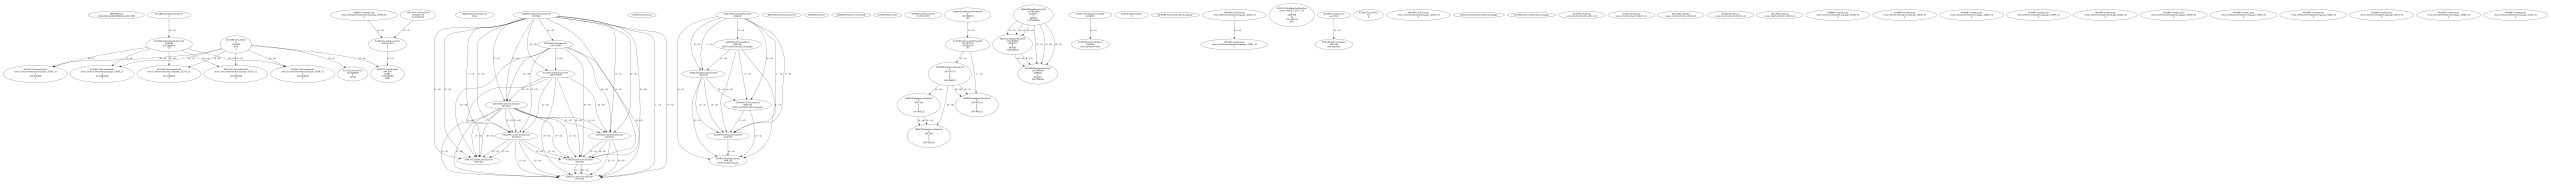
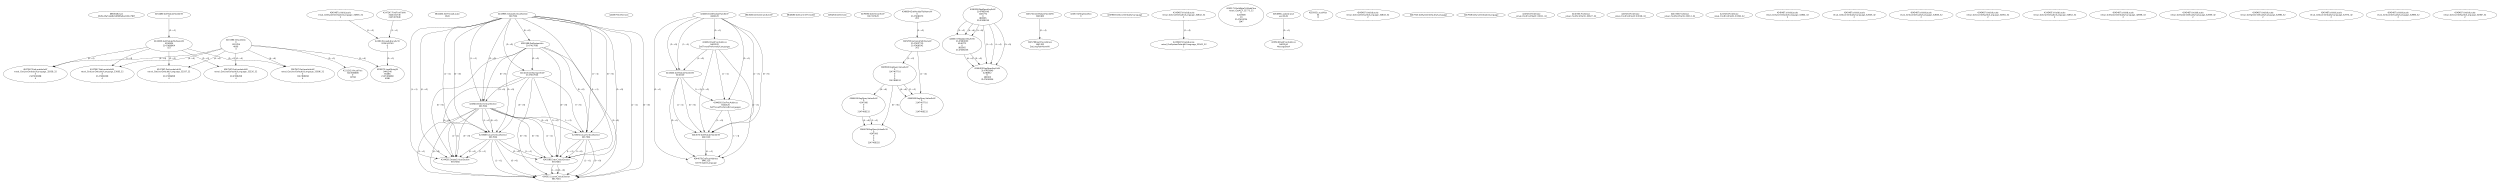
  digraph {
    fontname=Nunito
    node [fontname=Nunito]
    edge [fontname=Nunito]
    n1 [label="6850628.main\n0020a15e51eb8c04296fe6a4132c7987"]
    n2 [label="4254480.GetModuleHandleW\n0"]
    n3 [label="4243306.GetModuleFileNameW\n4194304\n2147408904\n522"]
    n4 [label="4247567.GetLocaleInfoW\nretval_GetUserDefaultUILanguage_33095_32\n3\n2147408268\n4"]
    n5 [label="4247567.GetLocaleInfoW\nretval_GetUserDefaultUILanguage_32937_32\n3\n2147408268\n4"]
    n6 [label="4247567.GetLocaleInfoW\nretval_GetUserDefaultUILanguage_32938_32\n3\n2147408268\n4"]
    n7 [label="4247567.GetLocaleInfoW\nretval_GetUserDefaultUILanguage_33096_32\n3\n2147408268\n4"]
    n8 [label="4247567.GetLocaleInfoW\nretval_GetUserDefaultUILanguage_33226_32\n3\n2147408268\n4"]
    n9 [label="6844434.SetThreadLocale\n1024"]
    n10 [label="4243965.InitializeCriticalSection\n6917004"]
    n11 [label="4250188.GetSystemInfo\n2147417660"]
    n12 [label="4214413.GetStartupInfoW\n2147417624"]
    n13 [label="4245418.EnterCriticalSection\n6917004"]
    n14 [label="4245469.LeaveCriticalSection\n6917004"]
    n15 [label="4244205.DeleteCriticalSection\n6917004"]
    n16 [label="4245454.LeaveCriticalSection\n6917004"]
    n17 [label="4245580.EnterCriticalSection\n6917004"]
    n18 [label="4245621.LeaveCriticalSection\n6917004"]
    n19 [label="4243979.GetVersion\n"]
    n20 [label="4244018.GetModuleHandleW\n4244120"]
    n21 [label="4244024.GetProcAddress\n9441320\nGetThreadPreferredUILanguages"]
    n22 [label="4244044.GetModuleHandleW\n4244120"]
    n23 [label="4244050.GetProcAddress\n9441320\nSetThreadPreferredUILanguages"]
    n24 [label="4244070.GetModuleHandleW\n4243120"]
    n25 [label="4244076.GetProcAddress\n9441320\nGetThreadUILanguage"]
    n26 [label="6844540.GetCommandLineW\n"]
-   n27 [label="6844560.GetACP\n"]
    n28 [label="6844580.GetCurrentThreadId\n"]
    n29 [label="4250204.GetVersion\n"]
    n30 [label="4276690.GetVersionExW\n2147417420"]
    n31 [label="4248064.GetModuleFileNameW\n0\n2147408370\n261"]
    n32 [label="4245785.GetLongPathNameW\n2147407710\n2147406542\n261"]
    n33 [label="4246556.RegQueryValueExW\n0\n2147407710\n0\n0\n0\n2147408232"]
    n34 [label="4246599.RegQueryValueExW\n0\n2147407710\n0\n0\n0\n2147408232"]
    n35 [label="4215383.VirtualAlloc\n0\n1310704\n4096\n4"]
    n36 [label="4221262.VirtualFree\n3223060480\n0\n32768"]
    n37 [label="4250073.LoadStringW\n9441340\n65485\n2147409468\n4096"]
    n38 [label="4246338.RegOpenKeyExW\n2147483649\n4246772\n0\n983065\n2147408236"]
    n39 [label="4246372.RegOpenKeyExW\n2147483650\n4246772\n0\n983065\n2147408236"]
    n40 [label="4246402.RegOpenKeyExW\n2147483649\n4246832\n0\n983065\n2147408236"]
    n41 [label="4245741.GetModuleHandleW\n4246160"]
    n42 [label="4245758.GetProcAddress\n9441320\nGetLongPathNameW"]
    n43 [label="4246635.RegQueryValueExW\n0\n4247000\n0\n0\n0\n2147408232"]
    n44 [label="4246676.RegQueryValueExW\n0\n4247000\n0\n0\n0\n2147408232"]
    n45 [label="4246722.RegCloseKey\n0"]
    n46 [label="4247883.GetUserDefaultUILanguage\n"]
    n47 [label="4245487.IsValidLocale\nretval_GetUserDefaultUILanguage_32842_32\n2"]
    n48 [label="4245487.IsValidLocale\nretval_GetSystemDefaultUILanguage_32941_32\n2"]
    n49 [label="4250171.MultiByteToWideChar\nretval_GetACP_32773_32\n0\n4243508\n10\n2147403704\n2047"]
    n50 [label="4254893.LoadLibraryA\nuser32.dll"]
    n51 [label="4255148.GetProcAddress\n9441344\nMessageBoxA"]
    n52 [label="4255003.LocalAlloc\n64\n8"]
    n53 [label="4245487.IsValidLocale\nretval_GetUserDefaultUILanguage_32843_32\n2"]
    n54 [label="4247923.GetSystemDefaultUILanguage\n"]
    n55 [label="4245487.IsValidLocale\nretval_GetSystemDefaultUILanguage_32936_32\n2"]
    n56 [label="4248145.LoadLibraryExW\n3224341740\n0\n2"]
    n57 [label="4247558.GetUserDefaultUILanguage\n"]
    n58 [label="4247247.FindFirstFileW\n3224341740\n2147407640"]
    n59 [label="4247263.FindClose\nretval_FindFirstFileW_33311_32"]
    n60 [label="4247263.FindClose\nretval_FindFirstFileW_33027_32"]
    n61 [label="4247263.FindClose\nretval_FindFirstFileW_33028_32"]
    n62 [label="4247263.FindClose\nretval_FindFirstFileW_33312_32"]
    n63 [label="4247263.FindClose\nretval_FindFirstFileW_33392_32"]
    n64 [label="4245487.IsValidLocale\nretval_GetUserDefaultUILanguage_32844_32\n2"]
    n65 [label="4245487.IsValidLocale\nretval_GetUserDefaultUILanguage_32845_32\n2"]
    n66 [label="4245487.IsValidLocale\nretval_GetUserDefaultUILanguage_32846_32\n2"]
    n67 [label="4245487.IsValidLocale\nretval_GetUserDefaultUILanguage_32851_32\n2"]
    n68 [label="4245487.IsValidLocale\nretval_GetUserDefaultUILanguage_32852_32\n2"]
    n69 [label="4245487.IsValidLocale\nretval_GetSystemDefaultUILanguage_32858_32\n2"]
    n70 [label="4245487.IsValidLocale\nretval_GetSystemDefaultUILanguage_32859_32\n2"]
    n71 [label="4245487.IsValidLocale\nretval_GetSystemDefaultUILanguage_32860_32\n2"]
    n72 [label="4245487.IsValidLocale\nretval_GetUserDefaultUILanguage_32974_32\n2"]
    n73 [label="4245487.IsValidLocale\nretval_GetUserDefaultUILanguage_32986_32\n2"]
    n74 [label="4245487.IsValidLocale\nretval_GetUserDefaultUILanguage_32987_32\n2"]
    n2 -> n3 [label="(0-->1)"]
    n3 -> n4 [label="(0-->2)"]
    n3 -> n5 [label="(0-->2)"]
    n3 -> n6 [label="(0-->2)"]
    n3 -> n7 [label="(0-->2)"]
    n3 -> n8 [label="(0-->2)"]
    n10 -> n11 [label="(0-->0)"]
    n10 -> n12 [label="(0-->0)"]
    n10 -> n13 [label="(1-->1)"]
    n10 -> n13 [label="(0-->0)"]
    n10 -> n14 [label="(1-->1)"]
    n10 -> n14 [label="(0-->0)"]
    n10 -> n15 [label="(1-->1)"]
    n10 -> n15 [label="(0-->0)"]
    n10 -> n16 [label="(1-->1)"]
    n10 -> n16 [label="(0-->0)"]
    n10 -> n17 [label="(1-->1)"]
    n10 -> n17 [label="(0-->0)"]
    n10 -> n18 [label="(1-->1)"]
    n10 -> n18 [label="(0-->0)"]
    n11 -> n12 [label="(0-->0)"]
    n11 -> n13 [label="(0-->0)"]
    n11 -> n14 [label="(0-->0)"]
    n11 -> n15 [label="(0-->0)"]
    n11 -> n16 [label="(0-->0)"]
    n11 -> n17 [label="(0-->0)"]
    n11 -> n18 [label="(0-->0)"]
    n12 -> n13 [label="(0-->0)"]
    n12 -> n14 [label="(0-->0)"]
    n12 -> n15 [label="(0-->0)"]
    n12 -> n16 [label="(0-->0)"]
    n12 -> n17 [label="(0-->0)"]
    n12 -> n18 [label="(0-->0)"]
    n13 -> n14 [label="(1-->1)"]
    n13 -> n14 [label="(0-->0)"]
    n13 -> n15 [label="(1-->1)"]
    n13 -> n15 [label="(0-->0)"]
    n13 -> n16 [label="(1-->1)"]
    n13 -> n16 [label="(0-->0)"]
    n13 -> n17 [label="(1-->1)"]
    n13 -> n17 [label="(0-->0)"]
    n13 -> n18 [label="(1-->1)"]
    n13 -> n18 [label="(0-->0)"]
    n14 -> n15 [label="(1-->1)"]
    n14 -> n15 [label="(0-->0)"]
    n14 -> n17 [label="(1-->1)"]
    n14 -> n17 [label="(0-->0)"]
    n14 -> n18 [label="(1-->1)"]
    n14 -> n18 [label="(0-->0)"]
    n16 -> n17 [label="(1-->1)"]
    n16 -> n17 [label="(0-->0)"]
    n16 -> n18 [label="(1-->1)"]
    n16 -> n18 [label="(0-->0)"]
    n17 -> n18 [label="(1-->1)"]
    n17 -> n18 [label="(0-->0)"]
    n20 -> n21 [label="(0-->1)"]
    n20 -> n22 [label="(1-->1)"]
    n20 -> n22 [label="(0-->0)"]
    n20 -> n23 [label="(0-->1)"]
    n20 -> n24 [label="(1-->1)"]
    n20 -> n24 [label="(0-->0)"]
    n20 -> n25 [label="(0-->1)"]
    n21 -> n22 [label="(1-->0)"]
    n21 -> n23 [label="(1-->1)"]
    n21 -> n24 [label="(1-->0)"]
    n21 -> n25 [label="(1-->1)"]
    n22 -> n23 [label="(0-->1)"]
    n22 -> n24 [label="(1-->1)"]
    n22 -> n24 [label="(0-->0)"]
    n22 -> n25 [label="(0-->1)"]
    n23 -> n24 [label="(1-->0)"]
    n23 -> n25 [label="(1-->1)"]
    n24 -> n25 [label="(0-->1)"]
    n31 -> n32 [label="(3-->3)"]
    n32 -> n33 [label="(1-->2)"]
    n32 -> n34 [label="(1-->2)"]
    n33 -> n34 [label="(2-->2)"]
    n33 -> n34 [label="(6-->6)"]
    n33 -> n43 [label="(6-->6)"]
    n33 -> n44 [label="(6-->6)"]
    n35 -> n4 [label="(4-->4)"]
    n35 -> n5 [label="(4-->4)"]
    n35 -> n6 [label="(4-->4)"]
    n35 -> n7 [label="(4-->4)"]
    n35 -> n8 [label="(4-->4)"]
    n35 -> n36 [label="(0-->1)"]
    n35 -> n37 [label="(3-->4)"]
    n38 -> n39 [label="(2-->2)"]
    n38 -> n39 [label="(4-->4)"]
    n38 -> n39 [label="(5-->5)"]
    n38 -> n40 [label="(1-->1)"]
    n38 -> n40 [label="(4-->4)"]
    n38 -> n40 [label="(5-->5)"]
    n39 -> n40 [label="(4-->4)"]
    n39 -> n40 [label="(5-->5)"]
    n41 -> n42 [label="(0-->1)"]
    n43 -> n44 [label="(2-->2)"]
    n43 -> n44 [label="(6-->6)"]
    n47 -> n48 [label="(2-->2)"]
    n50 -> n51 [label="(0-->1)"]
    n55 -> n56 [label="(2-->3)"]
    n56 -> n37 [label="(0-->1)"]
    n58 -> n56 [label="(1-->1)"]
  }
